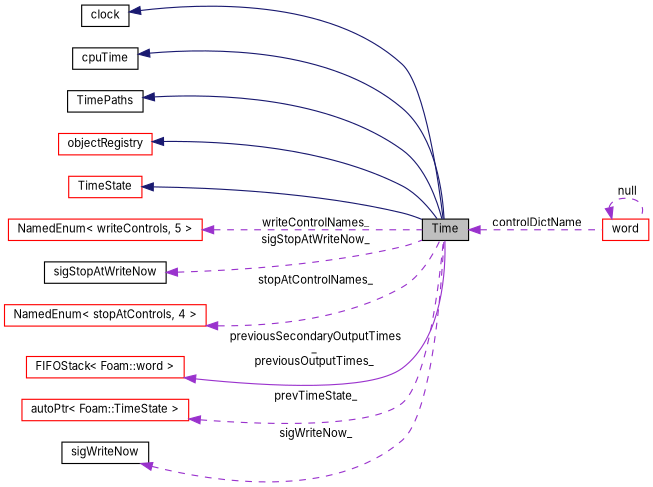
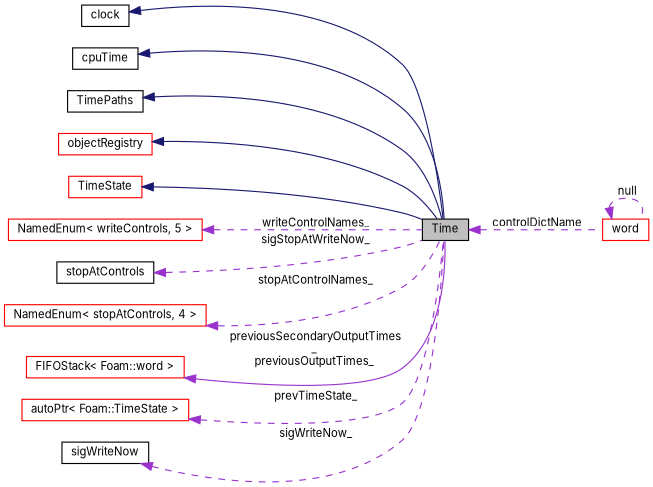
  digraph {
    fontname=Inter
    rankdir=LR
    node [color=red fontname=Inter fontsize=10 shape=record]
    edge [color=darkorchid3 dir=back fontname=Inter fontsize=10 labelfontname=FreeSans labelfontsize=10 style=dashed]
    n1 [color=black fillcolor=grey75 fontcolor=black height=0.2 label=Time style=filled width=0.4]
    n2 [height=0.2 label=word width=0.4]
    n3 [color=black height=0.2 label=clock width=0.4]
    n4 [color=black height=0.2 label=cpuTime width=0.4]
    n5 [color=black height=0.2 label=TimePaths width=0.4]
    n6 [height=0.2 label=objectRegistry width=0.4]
    n7 [height=0.2 label=TimeState width=0.4]
    n8 [height=0.2 label="NamedEnum\< writeControls, 5 \>" width=0.4]
-   n9 [color=black height=0.2 label=sigStopAtWriteNow width=0.4]
+   n9 [color=black height=0.2 label=stopAtControls width=0.4]
    n10 [height=0.2 label="NamedEnum\< stopAtControls, 4 \>" width=0.4]
    n11 [height=0.2 label="FIFOStack\< Foam::word \>" width=0.4]
    n12 [height=0.2 label="autoPtr\< Foam::TimeState \>" width=0.4]
    n13 [color=black height=0.2 label=sigWriteNow width=0.4]
    n1 -> n2 [label=" controlDictName"]
    n2 -> n2 [label=" null"]
    n3 -> n1 [color=midnightblue style=solid]
    n4 -> n1 [color=midnightblue style=solid]
    n5 -> n1 [color=midnightblue style=solid]
    n6 -> n1 [color=midnightblue style=solid]
    n7 -> n1 [color=midnightblue style=solid]
    n8 -> n1 [label=" writeControlNames_"]
    n9 -> n1 [label=" sigStopAtWriteNow_"]
    n10 -> n1 [label=" stopAtControlNames_"]
    n11 -> n1 [label=" previousSecondaryOutputTimes\l_\npreviousOutputTimes_" style=solid]
    n12 -> n1 [label=" prevTimeState_"]
    n13 -> n1 [label=" sigWriteNow_"]
  }
